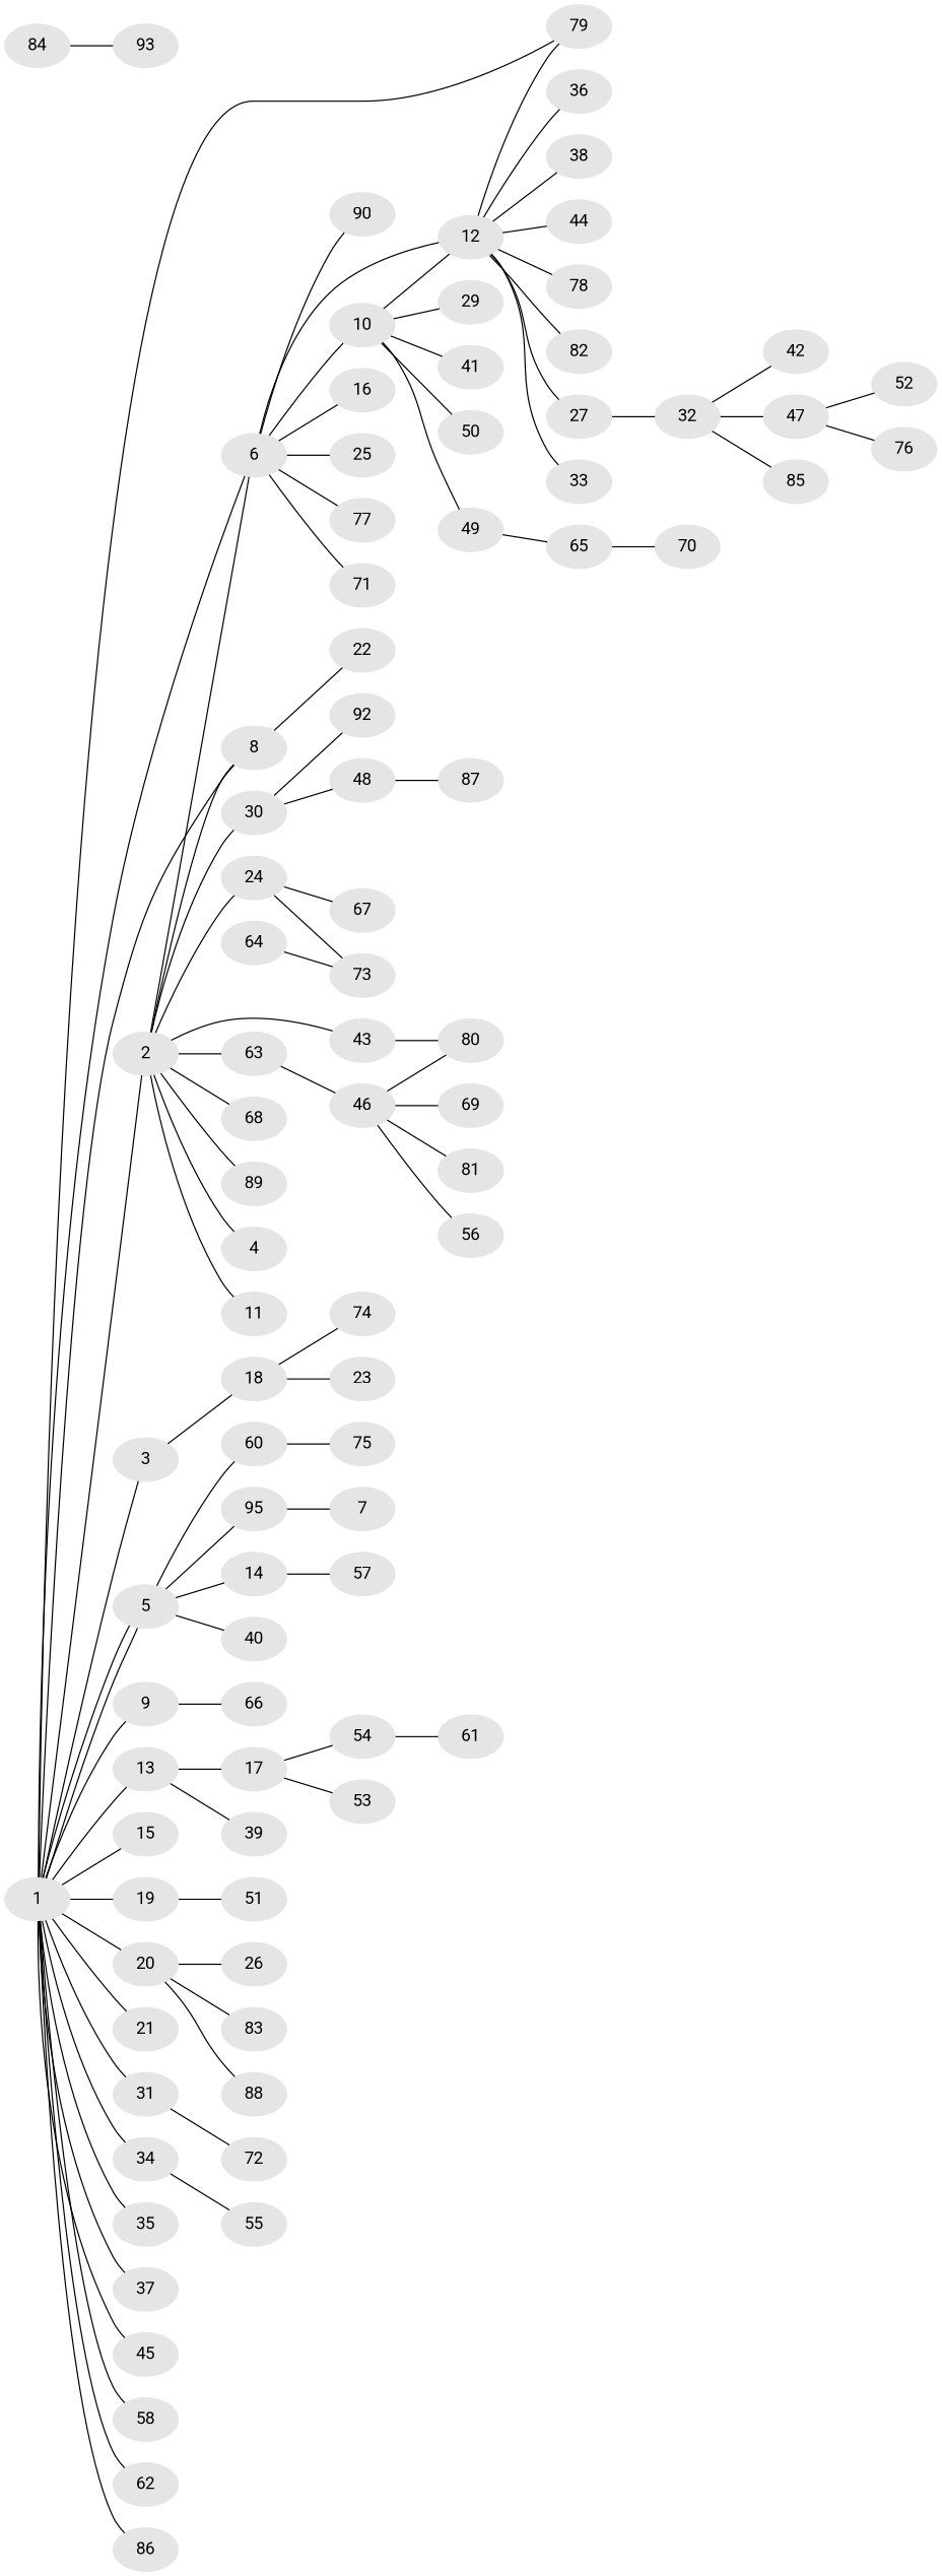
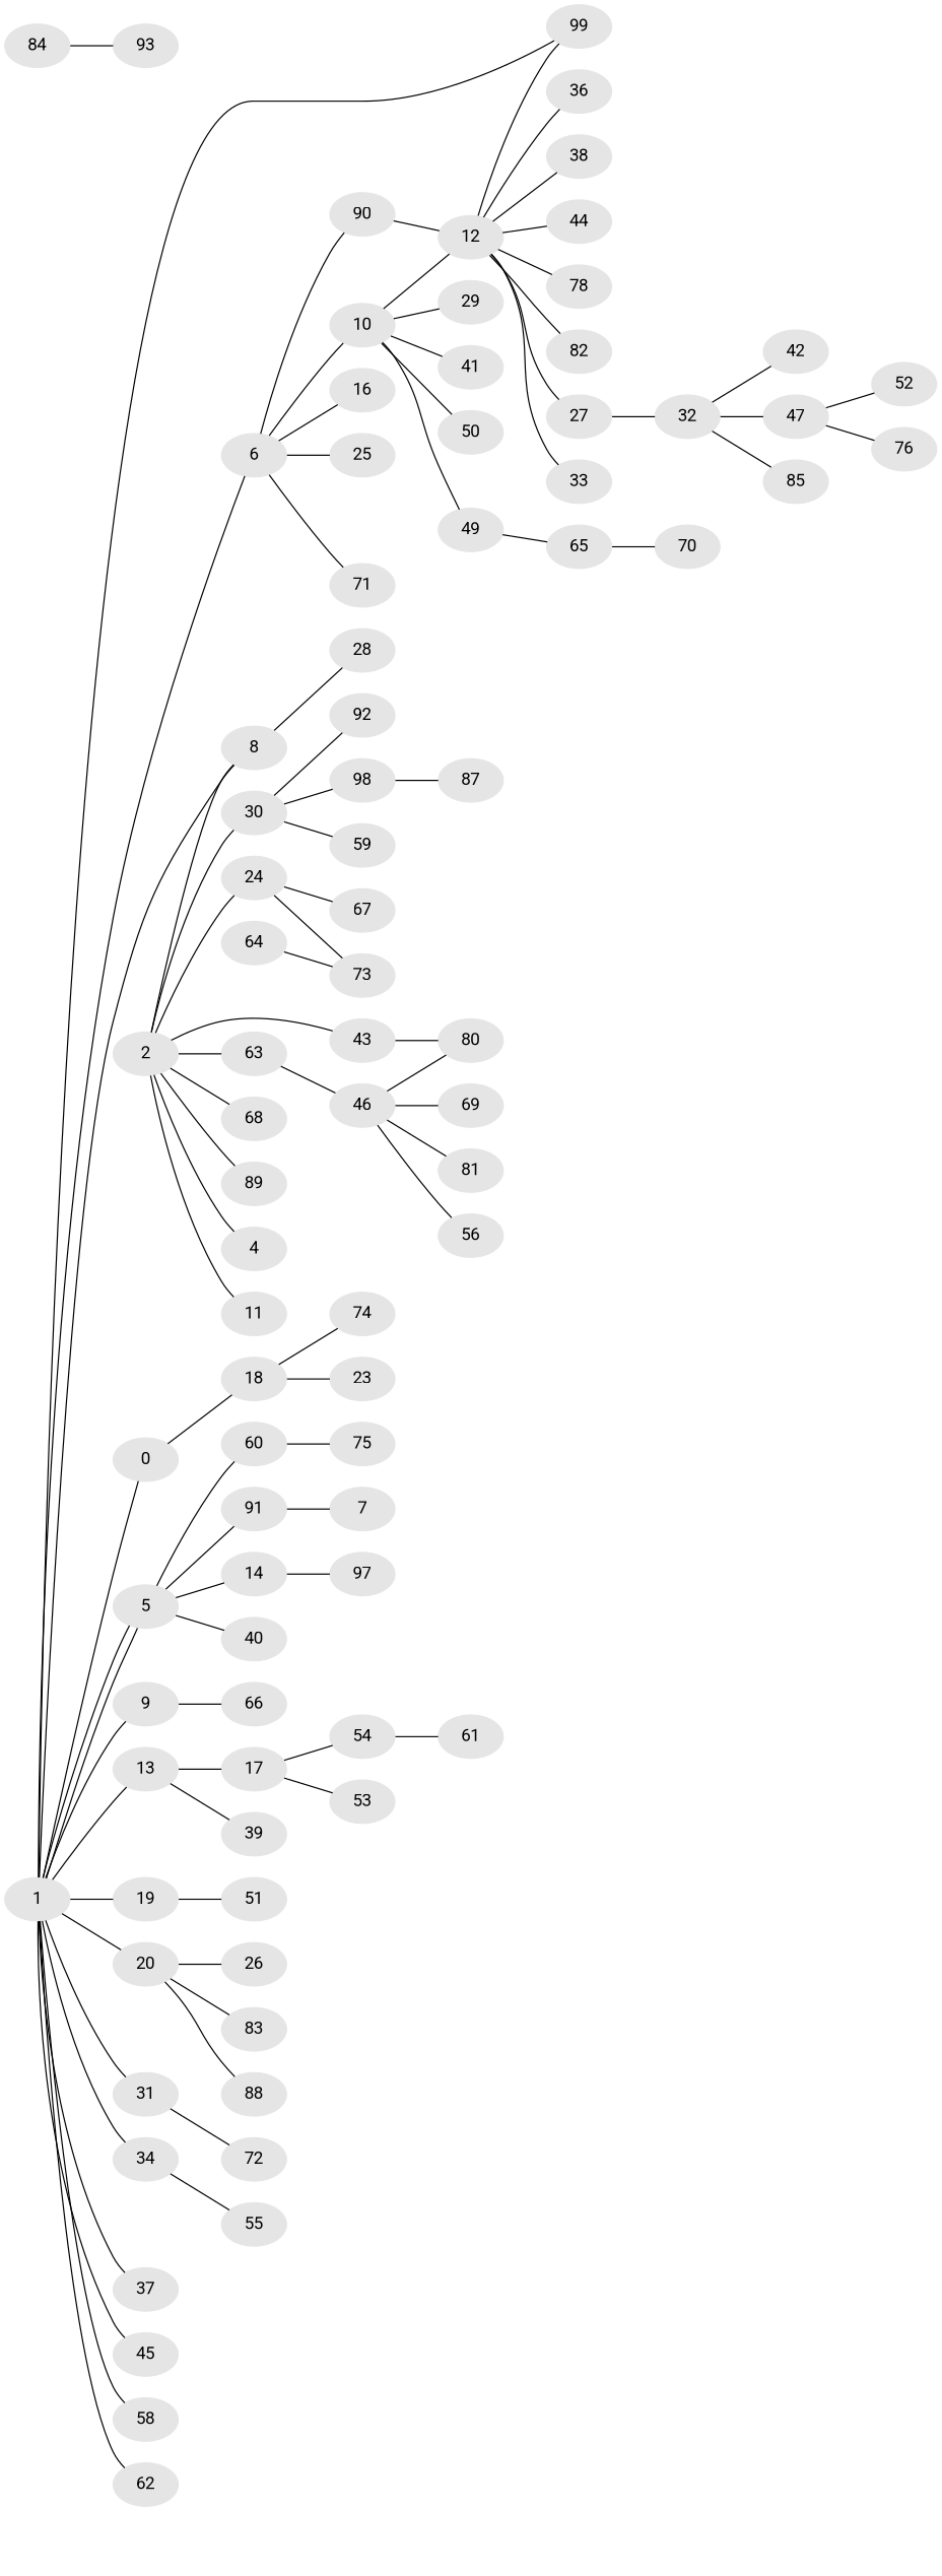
  graph {
    fontname=Roboto
    rankdir=LR
    node [color=gray90 fontname=Roboto style=filled]
    edge [fontname=Roboto]
    1
    2
-   3
+   3 [label=0]
    5
    6
    8
    9
    13
-   15
    19
    20
-   21
    31
    34
-   35
    37
    45
    58
    62
-   79
-   86
+   79 [label=99]
    4
    11
    24
    30
    43
    63
    68
    89
    18
    14
    40
    60
-   91 [label=95]
+   91
    71
    10
    12
    16
    25
-   77
    90
-   22
+   22 [label=28]
    66
    17
    39
    51
    26
    83
    88
    72
    55
    67
    73
-   48
+   48 [label=98]
+   59
    92
    80
    46
    23
    74
-   57
+   57 [label=97]
    75
    7
    29
    41
    49
    50
    27
    33
    36
    38
    44
    78
    82
    56
    69
    81
    65
    32
    53
    54
    61
    64
    42
    47
    85
    87
    52
    76
    70
    84
    93
-   1 -- 2
    1 -- 3
    1 -- 5
    1 -- 5
    1 -- 6
    1 -- 8
    1 -- 9
    1 -- 13
-   1 -- 15
    1 -- 19
    1 -- 20
-   1 -- 21
    1 -- 31
    1 -- 34
-   1 -- 35
    1 -- 37
    1 -- 45
    1 -- 58
    1 -- 62
    1 -- 79
-   1 -- 86
-   2 -- 6
    2 -- 8
    2 -- 4
    2 -- 11
    2 -- 24
    2 -- 30
    2 -- 43
    2 -- 63
    2 -- 68
    2 -- 89
    3 -- 18
    5 -- 14
    5 -- 40
    5 -- 60
    5 -- 91
    6 -- 71
    6 -- 10
-   6 -- 12
+   90 -- 12
    6 -- 16
    6 -- 25
-   6 -- 77
    6 -- 90
    8 -- 22
    9 -- 66
    13 -- 17
    13 -- 39
    19 -- 51
    20 -- 26
    20 -- 83
    20 -- 88
    31 -- 72
    34 -- 55
    24 -- 67
    24 -- 73
    30 -- 48
+   30 -- 59
    30 -- 92
    43 -- 80
    63 -- 46
    18 -- 23
    18 -- 74
    14 -- 57
    60 -- 75
    91 -- 7
    10 -- 12
    10 -- 29
    10 -- 41
    10 -- 49
    10 -- 50
    12 -- 79
    12 -- 27
    12 -- 33
    12 -- 36
    12 -- 38
    12 -- 44
    12 -- 78
    12 -- 82
    17 -- 53
    17 -- 54
    48 -- 87
    46 -- 80
    46 -- 56
    46 -- 69
    46 -- 81
    49 -- 65
    27 -- 32
    65 -- 70
    32 -- 42
    32 -- 47
    32 -- 85
    54 -- 61
    64 -- 73
    47 -- 52
    47 -- 76
    84 -- 93
  }
